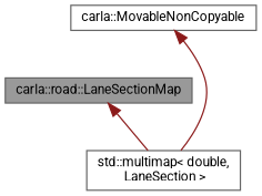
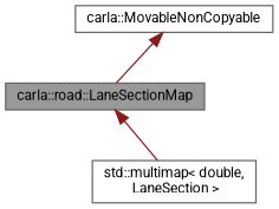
  digraph {
    fontname=Roboto
    node [color=gray40 fillcolor=white fontname=Roboto fontsize=10 shape=box style=filled]
    edge [color=firebrick4 dir=back fontname=Roboto fontsize=10 labelfontname=Helvetica labelfontsize=10 style=solid]
    n1 [fillcolor=grey60 fontcolor=black height=0.2 label="carla::road::LaneSectionMap" width=0.4]
    n2 [height=0.2 label="std::multimap\< double,\l LaneSection \>" width=0.4]
    n3 [height=0.2 label="carla::MovableNonCopyable" width=0.4]
    n1 -> n2
-   n3 -> n2
+   n3 -> n1
  }
